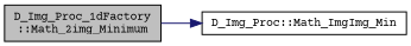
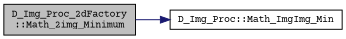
  digraph {
    rankdir=LR
    fontname="Courier Prime"
    node [color=black fontname="Courier Prime" fontsize=10 shape=record style=filled]
-   n1 [fillcolor=grey75 fontcolor=black height=0.2 label="D_Img_Proc_1dFactory\l::Math_2img_Minimum" width=0.4]
+   n1 [fillcolor=grey75 fontcolor=black height=0.2 label="D_Img_Proc_2dFactory\l::Math_2img_Minimum" width=0.4]
    n2 [fillcolor=white height=0.2 label="D_Img_Proc::Math_ImgImg_Min" width=0.4]
    n1 -> n2 [color=midnightblue fontname="Courier Prime" fontsize=10 labelfontname=Helvetica labelfontsize=10 style=solid]
  }
